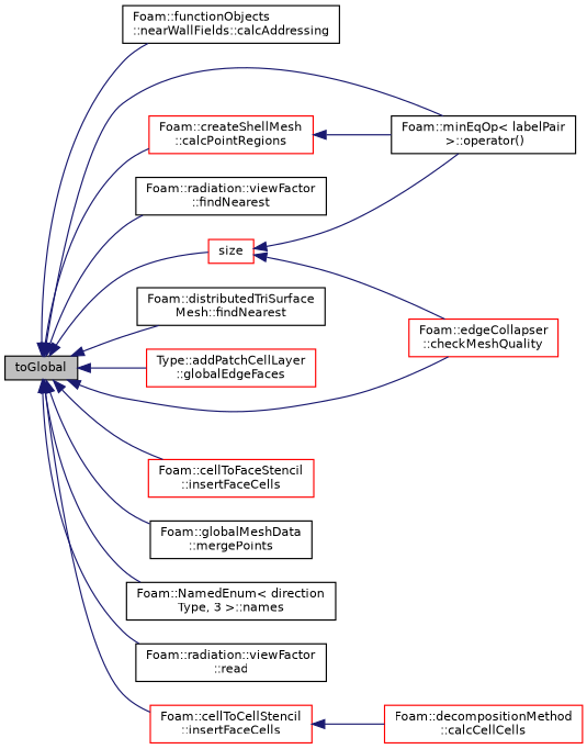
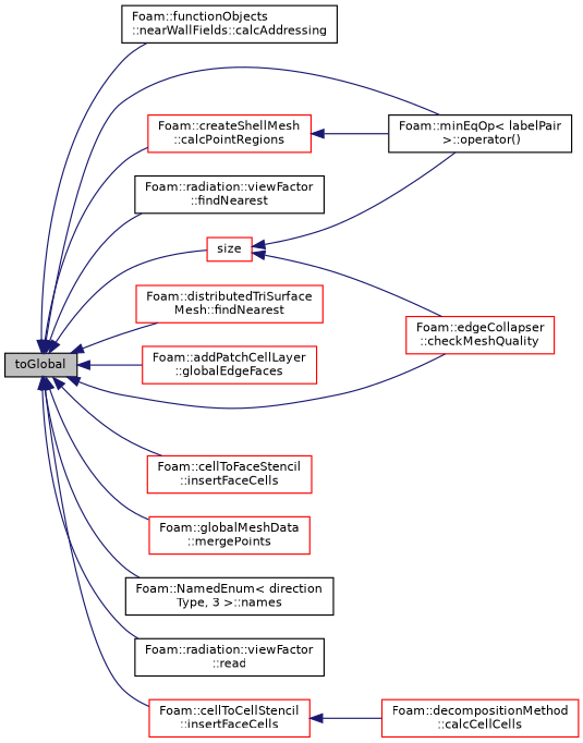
  digraph {
    fontname="DejaVu Sans"
    rankdir=LR
    node [color=red fontname="DejaVu Sans" fontsize=10 shape=record]
    edge [color=midnightblue dir=back fontname="DejaVu Sans" fontsize=10 labelfontname=Helvetica labelfontsize=10 style=solid]
    n1 [color=black fillcolor=grey75 fontcolor=black height=0.2 label=toGlobal style=filled width=0.4]
    n2 [color=black height=0.2 label="Foam::functionObjects\l::nearWallFields::calcAddressing" width=0.4]
    n3 [height=0.2 label="Foam::createShellMesh\l::calcPointRegions" width=0.4]
    n4 [color=black height=0.2 label="Foam::minEqOp\< labelPair\l \>::operator()" width=0.4]
    n5 [color=black height=0.2 label="Foam::radiation::viewFactor\l::findNearest" width=0.4]
    n6 [height=0.2 label="Foam::edgeCollapser\l::checkMeshQuality" width=0.4]
-   n7 [color=black height=0.2 label="Foam::distributedTriSurface\lMesh::findNearest" width=0.4]
-   n8 [height=0.2 label="Type::addPatchCellLayer\l::globalEdgeFaces" width=0.4]
+   n7 [height=0.2 label="Foam::distributedTriSurface\lMesh::findNearest" width=0.4]
+   n8 [height=0.2 label="Foam::addPatchCellLayer\l::globalEdgeFaces" width=0.4]
    n9 [height=0.2 label="Foam::cellToCellStencil\l::insertFaceCells" width=0.4]
    n10 [height=0.2 label="Foam::cellToFaceStencil\l::insertFaceCells" width=0.4]
-   n11 [color=black height=0.2 label="Foam::globalMeshData\l::mergePoints" width=0.4]
+   n11 [height=0.2 label="Foam::globalMeshData\l::mergePoints" width=0.4]
    n12 [color=black height=0.2 label="Foam::NamedEnum\< direction\lType, 3 \>::names" width=0.4]
    n13 [color=black height=0.2 label="Foam::radiation::viewFactor\l::read" width=0.4]
    n14 [height=0.2 label=size width=0.4]
    n15 [height=0.2 label="Foam::decompositionMethod\l::calcCellCells" width=0.4]
    n1 -> n2
    n1 -> n3
    n1 -> n4
    n1 -> n5
    n1 -> n6
    n1 -> n7
    n1 -> n8
    n1 -> n9
    n1 -> n10
    n1 -> n11
    n1 -> n12
    n1 -> n13
    n1 -> n14
    n3 -> n4
    n9 -> n15
    n14 -> n4
    n14 -> n6
  }
